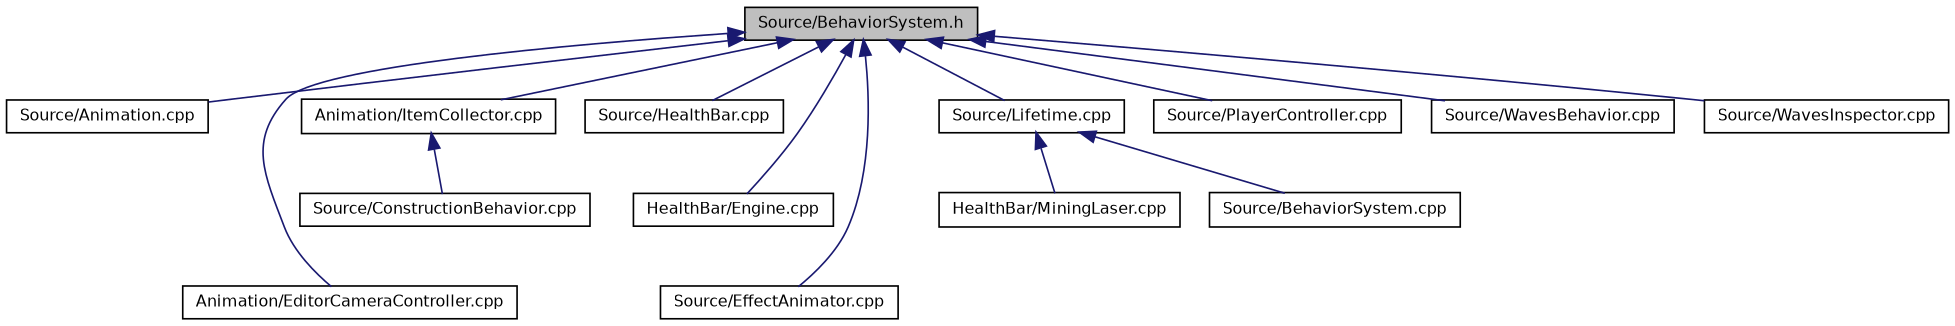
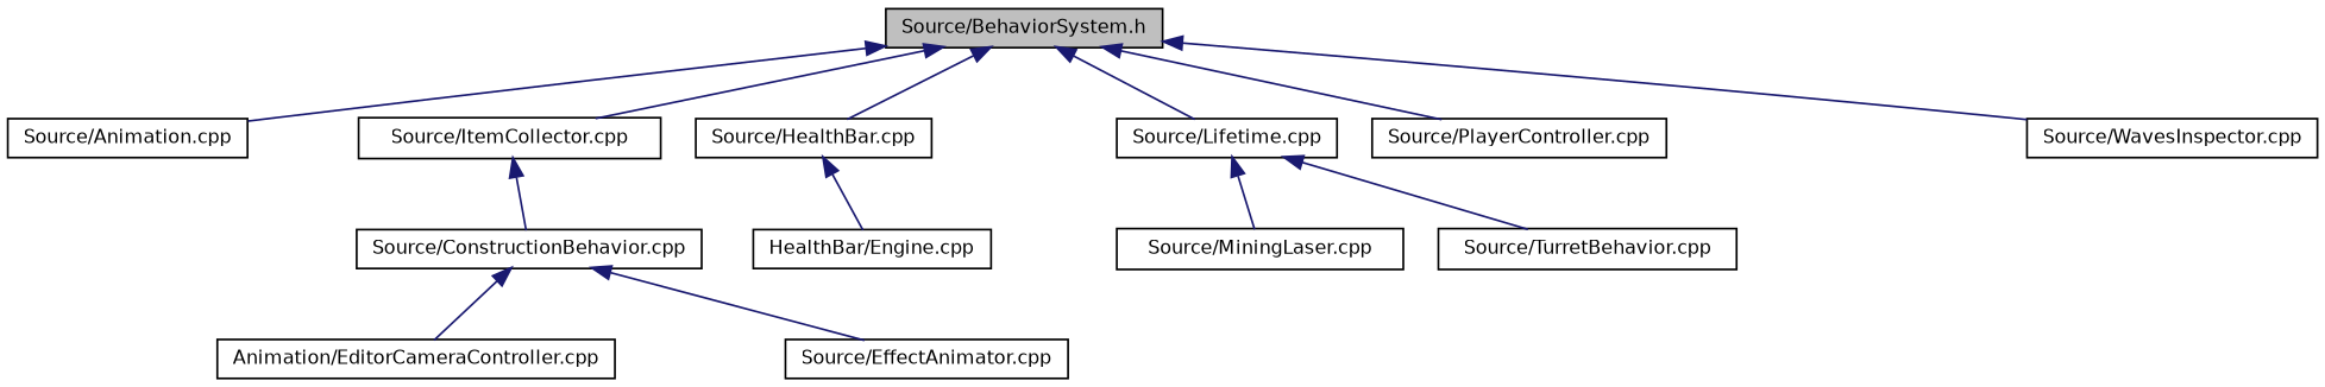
  digraph {
    node [color=black fillcolor=white fontname=Helvetica fontsize=10 shape=record style=filled]
    edge [color=midnightblue dir=back fontname=Helvetica fontsize=10 labelfontname=Helvetica labelfontsize=10 style=solid]
    n1 [fillcolor=grey75 fontcolor=black height=0.2 label="Source/BehaviorSystem.h" width=0.4]
    n2 [height=0.2 label="Source/Animation.cpp" width=0.4]
    n3 [height=0.2 label="Animation/EditorCameraController.cpp" width=0.4]
    n4 [height=0.2 label="Source/EffectAnimator.cpp" width=0.4]
    n5 [height=0.2 label="HealthBar/Engine.cpp" width=0.4]
    n6 [height=0.2 label="Source/HealthBar.cpp" width=0.4]
-   n7 [height=0.2 label="Animation/ItemCollector.cpp" width=0.4]
+   n7 [height=0.2 label="Source/ItemCollector.cpp" width=0.4]
    n8 [height=0.2 label="Source/Lifetime.cpp" width=0.4]
    n9 [height=0.2 label="Source/PlayerController.cpp" width=0.4]
-   n10 [height=0.2 label="Source/WavesBehavior.cpp" width=0.4]
    n11 [height=0.2 label="Source/WavesInspector.cpp" width=0.4]
    n12 [height=0.2 label="Source/ConstructionBehavior.cpp" width=0.4]
-   n13 [height=0.2 label="HealthBar/MiningLaser.cpp" width=0.4]
-   n14 [height=0.2 label="Source/BehaviorSystem.cpp" width=0.4]
+   n13 [height=0.2 label="Source/MiningLaser.cpp" width=0.4]
+   n14 [height=0.2 label="Source/TurretBehavior.cpp" width=0.4]
    n1 -> n2
-   n1 -> n3
-   n1 -> n4
-   n1 -> n5
+   n12 -> n3
+   n12 -> n4
+   n6 -> n5
    n1 -> n6
    n1 -> n7
    n1 -> n8
    n1 -> n9
-   n1 -> n10
    n1 -> n11
    n7 -> n12
    n8 -> n13
    n8 -> n14
  }
